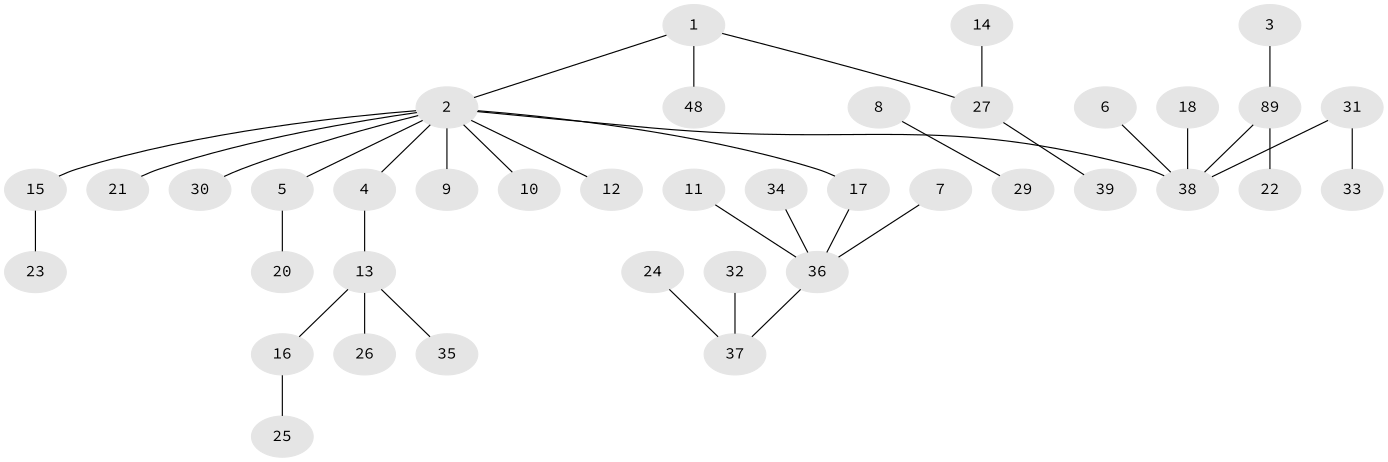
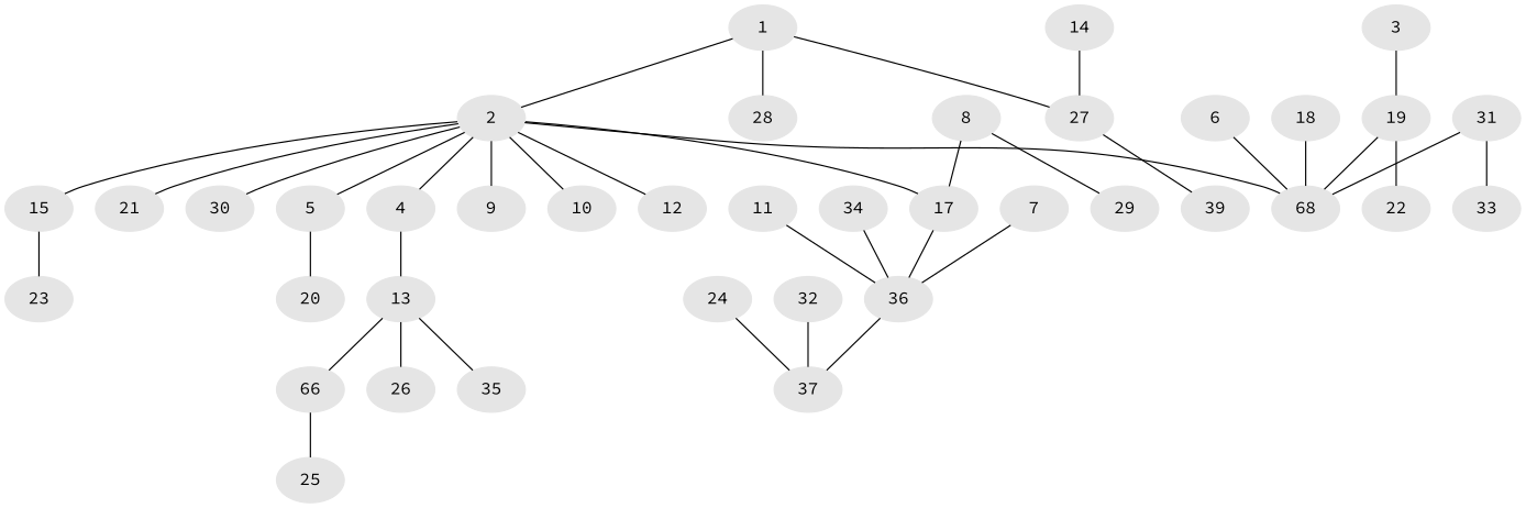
  graph {
    fontname="Source Code Pro"
    node [color=gray90 fontname="Source Code Pro" style=filled]
    edge [fontname="Source Code Pro" weight=1.0]
    1
    2
    27
-   28 [label=48]
+   28
    5
    9
    10
    12
    15
    17
    21
    30
-   38
+   38 [label=68]
    4
    39
    20
    13
-   16
+   16 [label=66]
    26
    35
    23
    36
    3
-   19 [label=89]
+   19
    22
    6
    7
    37
    8
    29
    11
    25
    14
    18
    24
    31
    33
    32
    34
    1 -- 2
    1 -- 27
    1 -- 28
    2 -- 5
    2 -- 9
    2 -- 10
    2 -- 12
    2 -- 15
    2 -- 17
    2 -- 21
    2 -- 30
    2 -- 38
    2 -- 4
    27 -- 39
    5 -- 20
    15 -- 23
    17 -- 36
    4 -- 13
    13 -- 16
    13 -- 26
    13 -- 35
    16 -- 25
    36 -- 37
    3 -- 19
    19 -- 38
    19 -- 22
    6 -- 38
    7 -- 36
+   8 -- 17
    8 -- 29
    11 -- 36
    14 -- 27
    18 -- 38
    24 -- 37
    31 -- 38
    31 -- 33
    32 -- 37
    34 -- 36
  }
